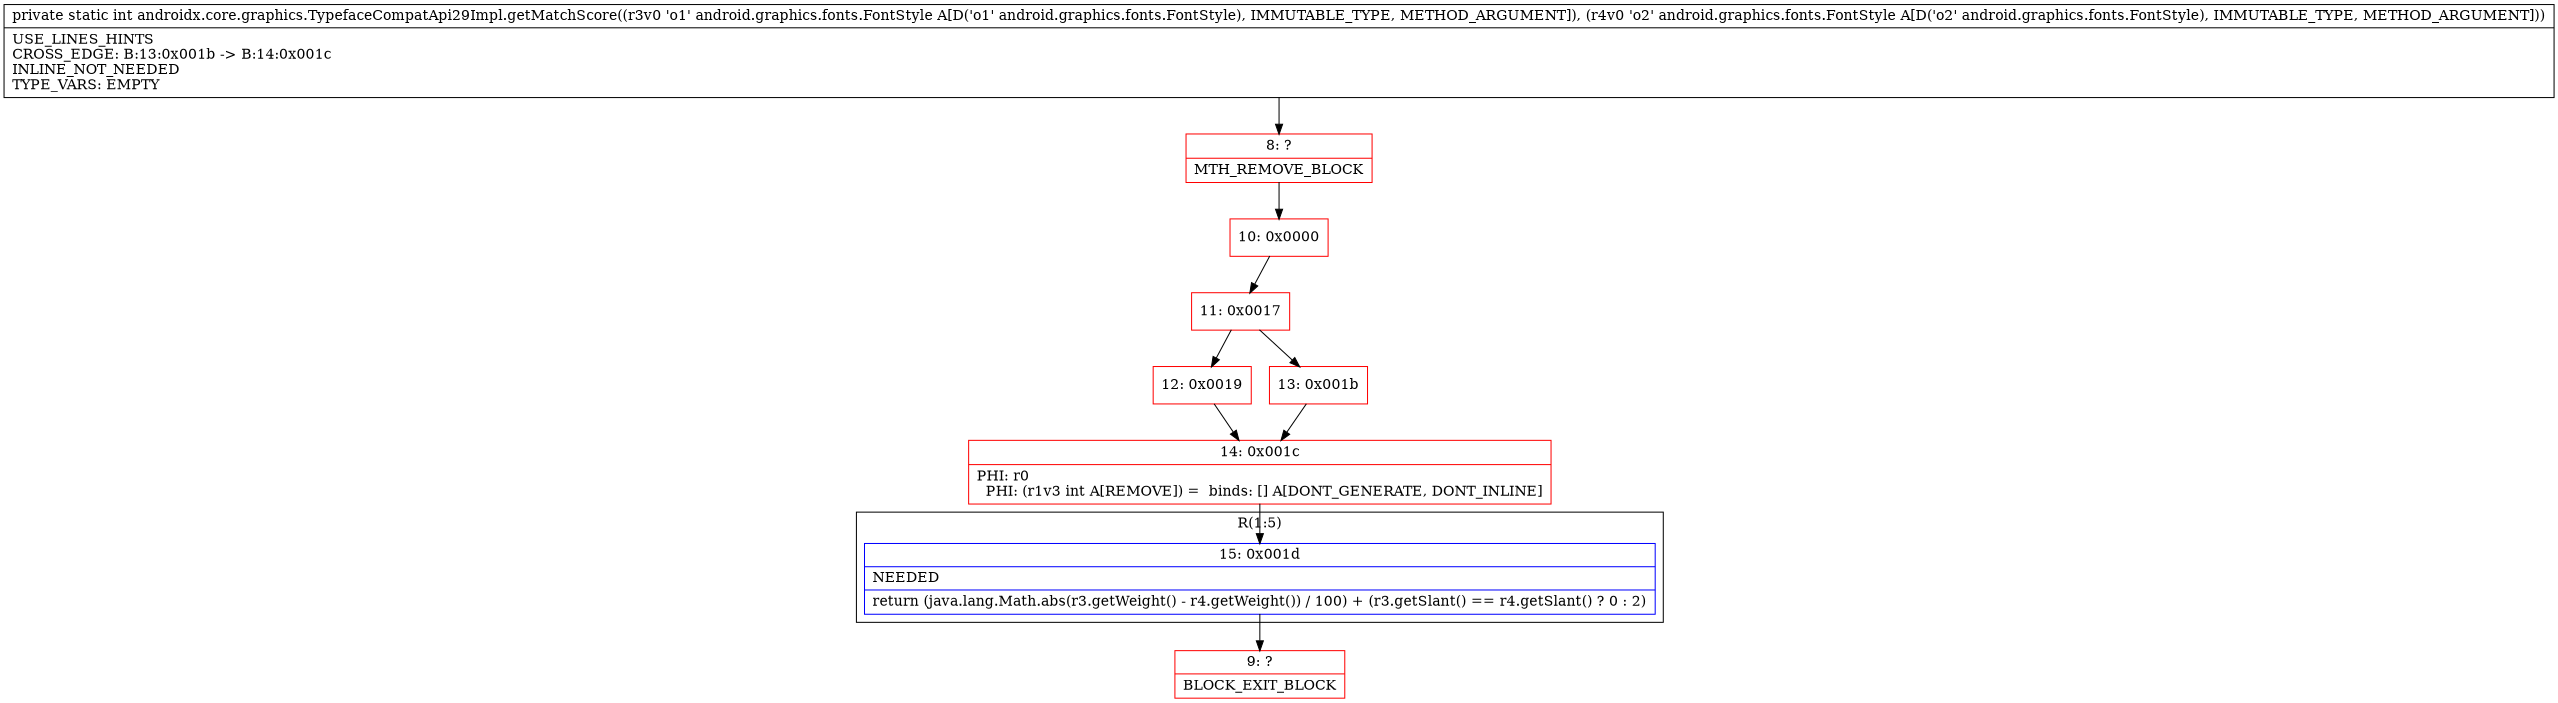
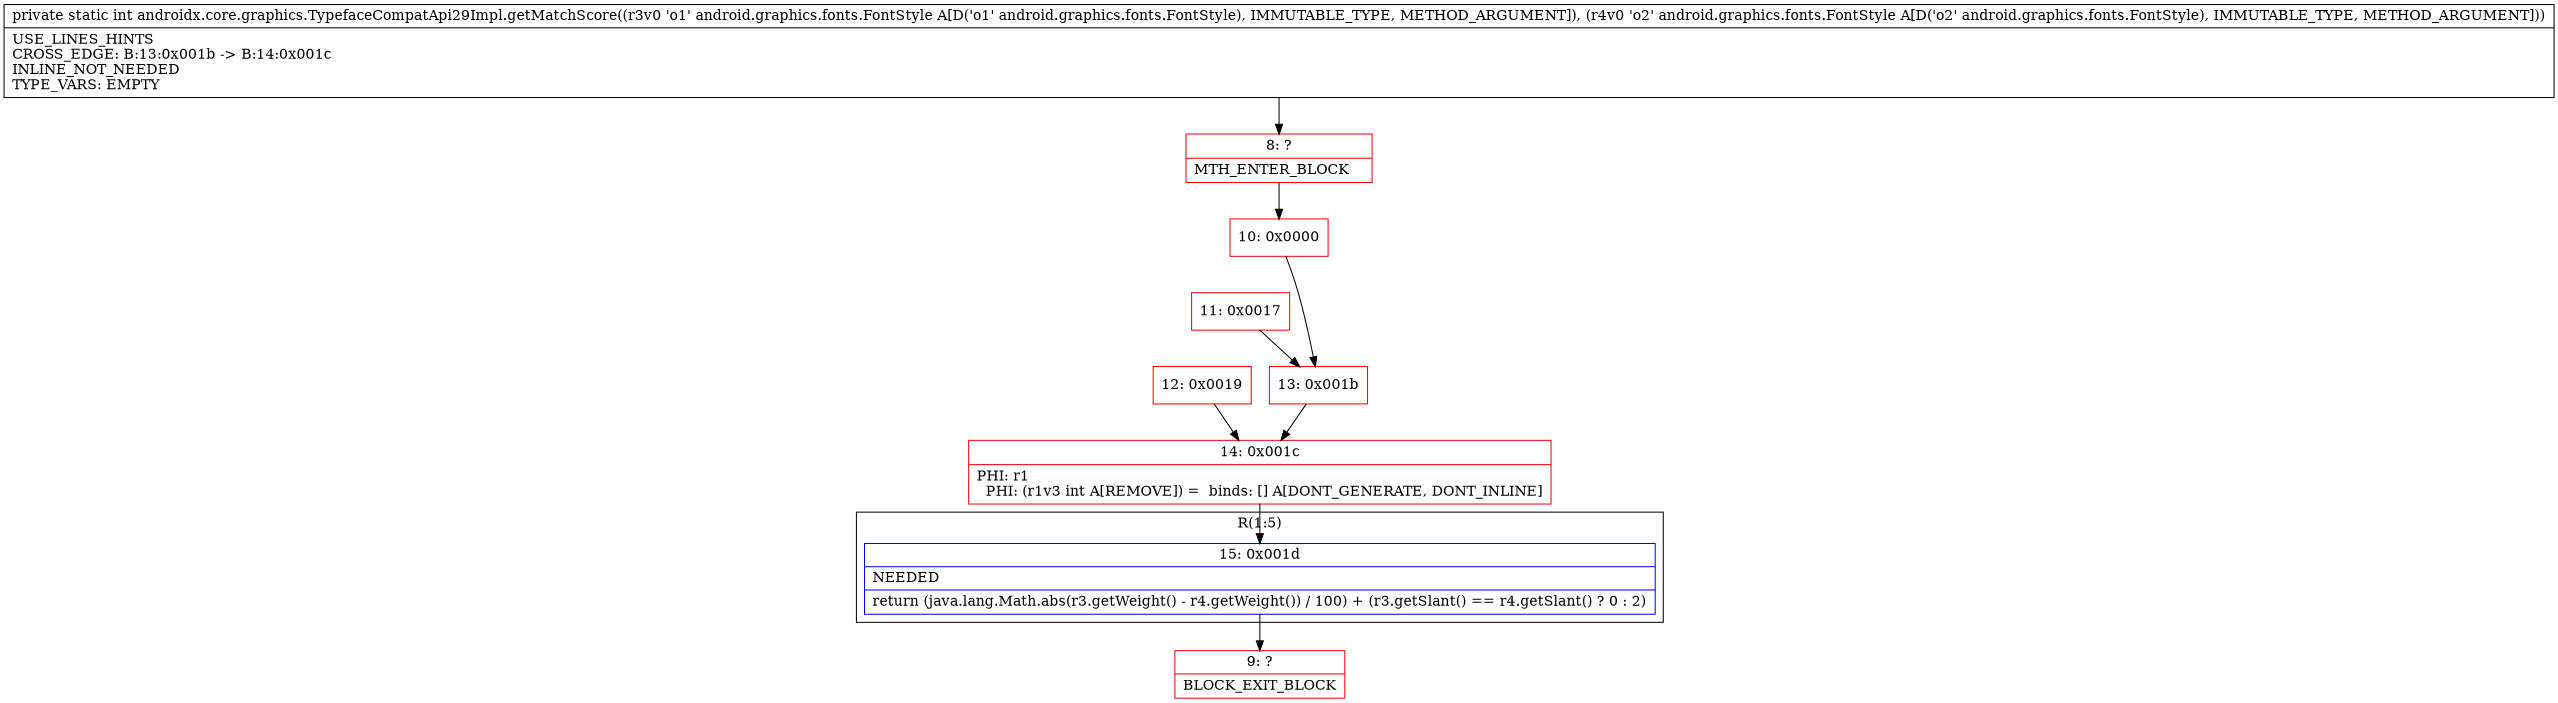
  digraph {
    node [color=red shape=record]
    n1 [color=blue label="{15\:\ 0x001d|NEEDED\l|return (java.lang.Math.abs(r3.getWeight() \- r4.getWeight()) \/ 100) + (r3.getSlant() == r4.getSlant() ? 0 : 2)\l}"]
    n2 [label="{9\:\ ?|BLOCK_EXIT_BLOCK\l}"]
-   n3 [label="{8\:\ ?|MTH_REMOVE_BLOCK\l}"]
+   n3 [label="{8\:\ ?|MTH_ENTER_BLOCK\l}"]
    n4 [label="{10\:\ 0x0000}"]
    n5 [label="{11\:\ 0x0017}"]
    n6 [label="{12\:\ 0x0019}"]
    n7 [label="{13\:\ 0x001b}"]
-   n8 [label="{14\:\ 0x001c|PHI: r0 \l  PHI: (r1v3 int A[REMOVE]) =  binds: [] A[DONT_GENERATE, DONT_INLINE]\l}"]
+   n8 [label="{14\:\ 0x001c|PHI: r1 \l  PHI: (r1v3 int A[REMOVE]) =  binds: [] A[DONT_GENERATE, DONT_INLINE]\l}"]
    n9 [label="{private static int androidx.core.graphics.TypefaceCompatApi29Impl.getMatchScore((r3v0 'o1' android.graphics.fonts.FontStyle A[D('o1' android.graphics.fonts.FontStyle), IMMUTABLE_TYPE, METHOD_ARGUMENT]), (r4v0 'o2' android.graphics.fonts.FontStyle A[D('o2' android.graphics.fonts.FontStyle), IMMUTABLE_TYPE, METHOD_ARGUMENT]))  | USE_LINES_HINTS\lCROSS_EDGE: B:13:0x001b \-\> B:14:0x001c\lINLINE_NOT_NEEDED\lTYPE_VARS: EMPTY\l}" color=""]
    subgraph cluster_1 {
      label="R(1:5)"
      n1
    }
    n1 -> n2
    n3 -> n4
-   n4 -> n5
-   n5 -> n6
+   n4 -> n7
    n5 -> n7
    n6 -> n8
    n7 -> n8
    n8 -> n1
    n9 -> n3
  }
